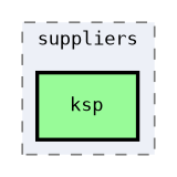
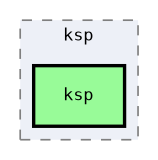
  digraph {
    compound=true
    fontname="DejaVu Sans Mono"
    n1 [color=black fillcolor=palegreen fontname="DejaVu Sans Mono" fontsize=10 label=ksp shape=box style="filled,bold,"]
    subgraph cluster_1 {
      bgcolor="#edf0f7"
      fontsize=10
-     label=suppliers
+     label=ksp
      pencolor=grey50
      style="filled,dashed,"
      n1
    }
  }
